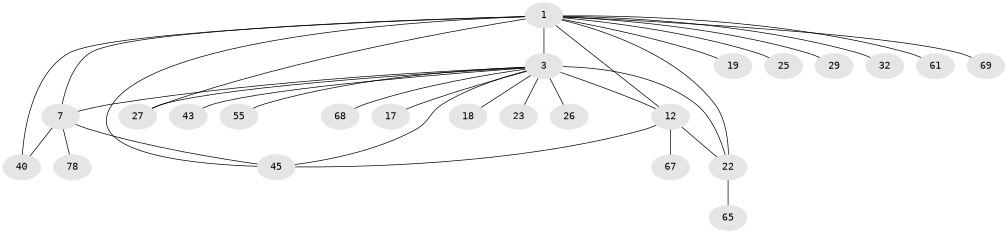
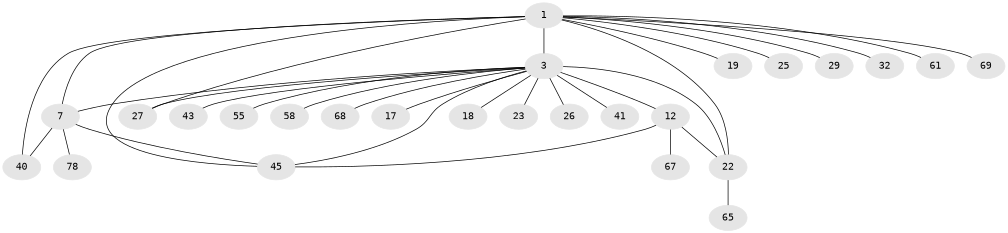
  graph {
    fontname="DejaVu Sans Mono"
    node [color=gray90 fontname="DejaVu Sans Mono" style=filled]
    edge [fontname="DejaVu Sans Mono"]
    1 [super="+2"]
    3 [super="+39+10+88+44+64+35+42+4"]
    7 [super="+11+8+76+52+14+28"]
    12 [super="+33+37+38"]
    19
    22 [super="+49"]
    25
    27 [super="+77"]
    29
    32 [super="+56"]
    40
    45
    61
    69
    17
    18
    23
    26
+   41
    43
    55
+   58
    68
    78
    67
    65
    1 -- 3 [weight=5]
    1 -- 7 [weight=3]
-   1 -- 12 [weight=2]
    1 -- 19
    1 -- 22 [weight=2]
    1 -- 25
    1 -- 27
    1 -- 29
    1 -- 32
    1 -- 40
    1 -- 45
    1 -- 61
    1 -- 69
    3 -- 7 [weight=2]
    3 -- 12 [weight=4]
    3 -- 22
    3 -- 27
    3 -- 45
    3 -- 17
    3 -- 18
    3 -- 23
    3 -- 26
+   3 -- 41
    3 -- 43
    3 -- 55
+   3 -- 58
    3 -- 68
    7 -- 40
    7 -- 45
    7 -- 78
    12 -- 22
    12 -- 45
    12 -- 67
    22 -- 65
  }
